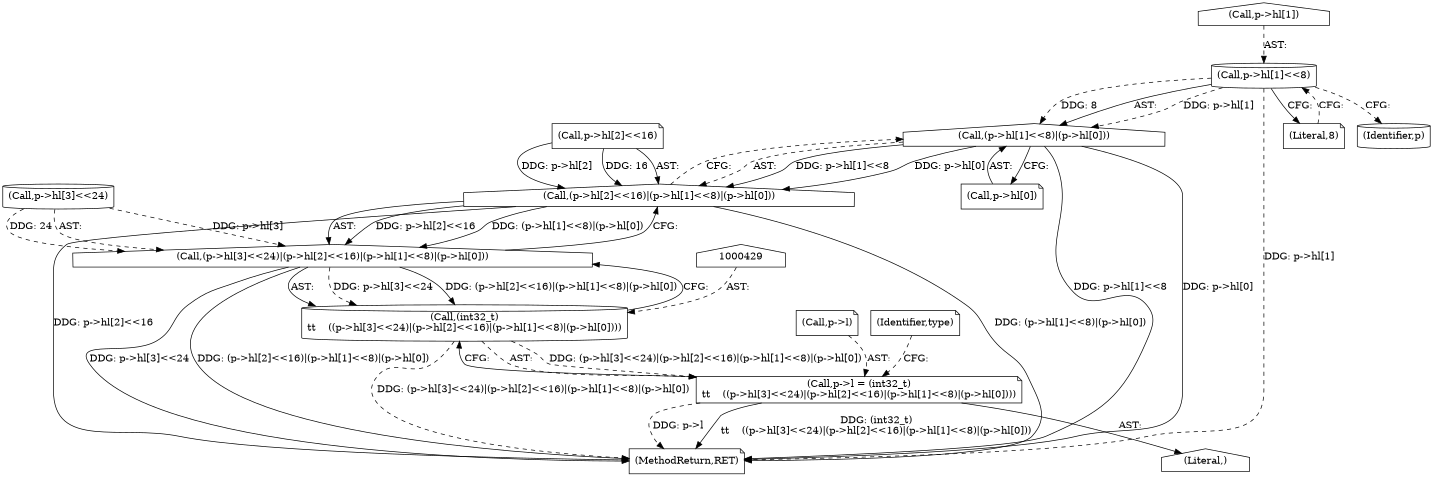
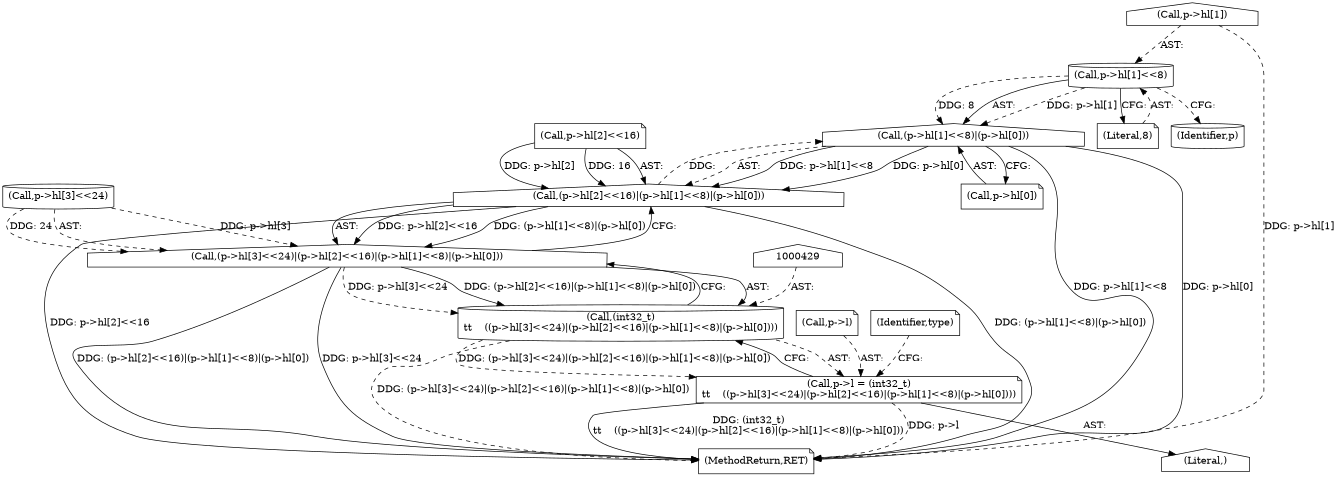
  digraph {
    node [shape=note]
    edge [style=solid]
    n1 [label="(Call,(p->hl[1]<<8)|(p->hl[0]))" shape=house]
    n2 [label="(Call,(p->hl[2]<<16)|(p->hl[1]<<8)|(p->hl[0]))" shape=house]
    n3 [label="(MethodReturn,RET)"]
    n4 [label="(Call,p->hl[0])"]
    n5 [label="(Call,(p->hl[3]<<24)|(p->hl[2]<<16)|(p->hl[1]<<8)|(p->hl[0]))" shape=house]
    n6 [label="(Call,p->hl[1]<<8)" shape=cylinder]
    n7 [label="(Literal,8)"]
    n8 [label="(Identifier,p)" shape=cylinder]
    n9 [label="(Call,(int32_t)\n\t\t    ((p->hl[3]<<24)|(p->hl[2]<<16)|(p->hl[1]<<8)|(p->hl[0])))" shape=cylinder]
    n10 [label="(Call,p->l = (int32_t)\n\t\t    ((p->hl[3]<<24)|(p->hl[2]<<16)|(p->hl[1]<<8)|(p->hl[0])))"]
    n11 [label="(Literal,)" shape=house]
    n12 [label="(Call,p->hl[3]<<24)" shape=cylinder]
    n13 [label="(Call,p->hl[1])" shape=house]
    n14 [label="(Call,p->l)"]
    n15 [label="(Call,p->hl[2]<<16)"]
    n16 [label="(Identifier,type)"]
    1000429 [shape=house]
    n1 -> n2 [label="AST: " style=dashed]
    n1 -> n2 [label="DDG: p->hl[1]<<8"]
    n1 -> n2 [label="DDG: p->hl[0]"]
    n1 -> n3 [label="DDG: p->hl[1]<<8"]
    n1 -> n3 [label="DDG: p->hl[0]"]
    n1 -> n4 [label="CFG: "]
-   n2 -> n1 [label="CFG: " style=dashed]
+   n2 -> n1 [label="DDG: " style=dashed]
    n2 -> n3 [label="DDG: (p->hl[1]<<8)|(p->hl[0])"]
    n2 -> n3 [label="DDG: p->hl[2]<<16"]
    n2 -> n5 [label="AST: "]
    n2 -> n5 [label="DDG: p->hl[2]<<16"]
    n2 -> n5 [label="DDG: (p->hl[1]<<8)|(p->hl[0])"]
    n4 -> n1 [label="AST: "]
    n5 -> n2 [label="CFG: "]
    n5 -> n3 [label="DDG: (p->hl[2]<<16)|(p->hl[1]<<8)|(p->hl[0])"]
    n5 -> n3 [label="DDG: p->hl[3]<<24"]
    n5 -> n9 [label="AST: "]
    n5 -> n9 [label="DDG: p->hl[3]<<24" style=dashed]
    n5 -> n9 [label="DDG: (p->hl[2]<<16)|(p->hl[1]<<8)|(p->hl[0])"]
    n6 -> n1 [label="AST: "]
    n6 -> n1 [label="DDG: p->hl[1]" style=dashed]
    n6 -> n1 [label="DDG: 8" style=dashed]
-   n6 -> n3 [label="DDG: p->hl[1]" style=dashed]
+   n13 -> n3 [label="DDG: p->hl[1]" style=dashed]
    n6 -> n7 [label="CFG: "]
    n6 -> n8 [label="CFG: " style=dashed]
-   n7 -> n6 [label="CFG: " style=dashed]
+   n7 -> n6 [label="AST: " style=dashed]
    n9 -> n3 [label="DDG: (p->hl[3]<<24)|(p->hl[2]<<16)|(p->hl[1]<<8)|(p->hl[0])" style=dashed]
    n9 -> n5 [label="CFG: "]
    n9 -> n10 [label="AST: " style=dashed]
    n9 -> n10 [label="DDG: (p->hl[3]<<24)|(p->hl[2]<<16)|(p->hl[1]<<8)|(p->hl[0])" style=dashed]
    n10 -> n3 [label="DDG: (int32_t)\n\t\t    ((p->hl[3]<<24)|(p->hl[2]<<16)|(p->hl[1]<<8)|(p->hl[0]))"]
    n10 -> n3 [label="DDG: p->l" style=dashed]
    n10 -> n9 [label="CFG: "]
    n10 -> n11 [label="AST: "]
    n12 -> n5 [label="AST: " style=dashed]
    n12 -> n5 [label="DDG: p->hl[3]" style=dashed]
    n12 -> n5 [label="DDG: 24" style=dashed]
    n13 -> n6 [label="AST: " style=dashed]
    n14 -> n10 [label="AST: " style=dashed]
    n15 -> n2 [label="AST: "]
    n15 -> n2 [label="DDG: p->hl[2]"]
    n15 -> n2 [label="DDG: 16"]
    n16 -> n10 [label="CFG: " style=dashed]
    1000429 -> n9 [label="AST: " style=dashed]
  }
